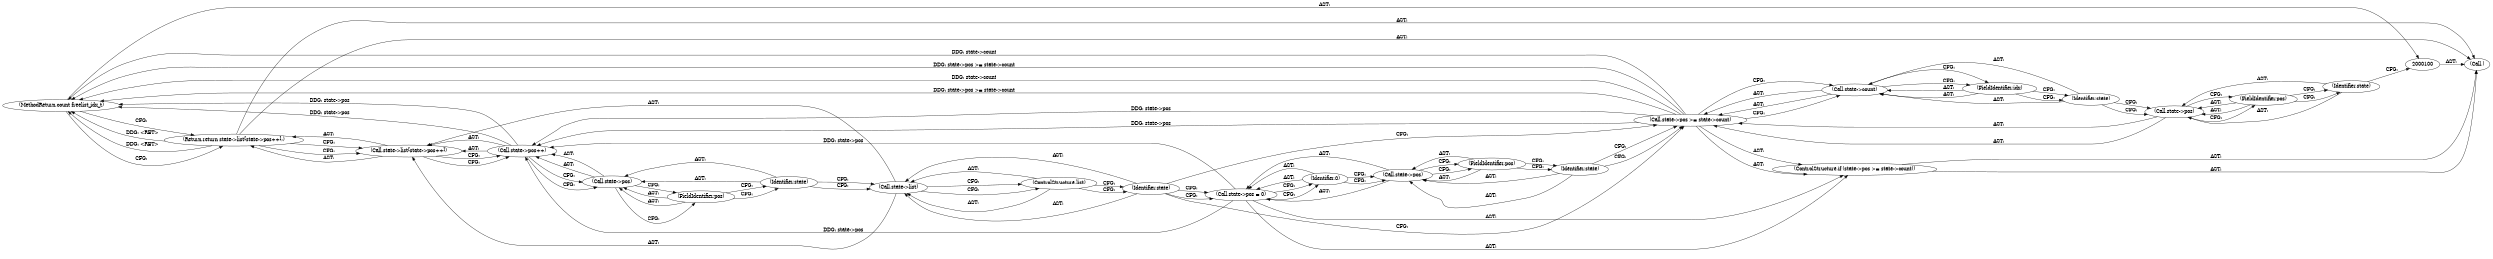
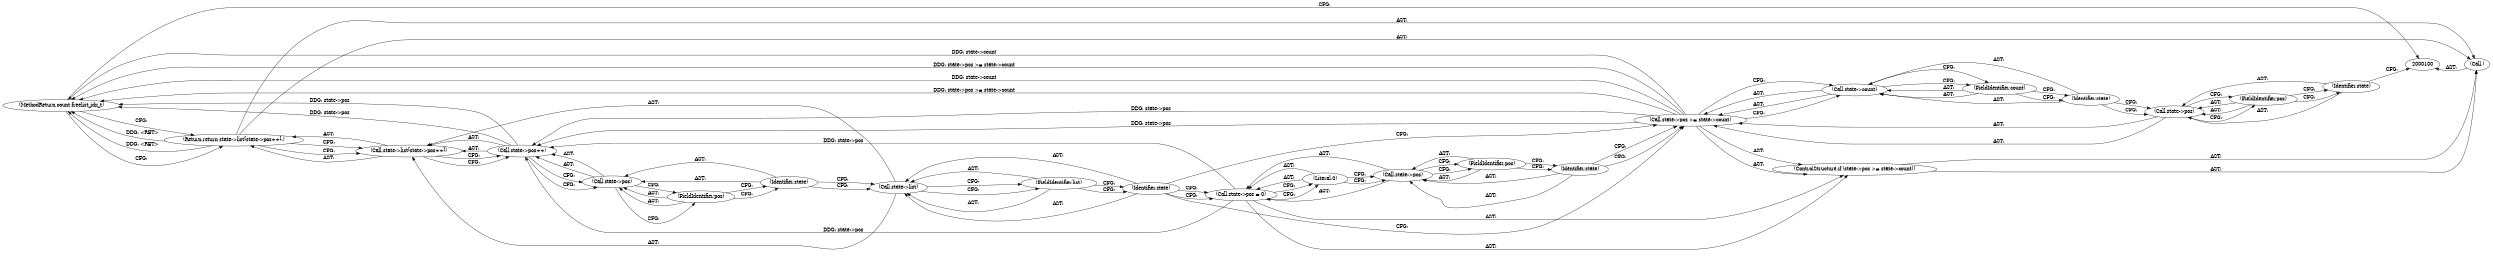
  digraph {
    rankdir=LR
    n1 [label="(MethodReturn,count freelist_idx_t)"]
    n2 [label="(Return,return state->list[state->pos++];)"]
    n3 [label=2000100]
    n4 [label="(Call,)"]
    n5 [label="(Call,state->list[state->pos++])"]
    n6 [label="(ControlStructure,if (state->pos >= state->count))"]
    n7 [label="(FieldIdentifier,pos)"]
    n8 [label="(Call,state->pos)"]
    n9 [label="(Identifier,state)"]
    n10 [label="(Call,state->pos >= state->count)"]
    n11 [label="(Call,state->count)"]
-   n12 [label="(FieldIdentifier,idx)"]
+   n12 [label="(FieldIdentifier,count)"]
    n13 [label="(Identifier,state)"]
    n14 [label="(Call,state->pos++)"]
    n15 [label="(Call,state->pos)"]
-   n16 [label="(Identifier,0)"]
+   n16 [label="(Literal,0)"]
    n17 [label="(Call,state->pos = 0)"]
    n18 [label="(Call,state->pos)"]
    n19 [label="(FieldIdentifier,pos)"]
    n20 [label="(Identifier,state)"]
-   n21 [label="(ControlStructure,list)"]
+   n21 [label="(FieldIdentifier,list)"]
    n22 [label="(Call,state->list)"]
    n23 [label="(Identifier,state)"]
    n24 [label="(FieldIdentifier,pos)"]
    n25 [label="(Identifier,state)"]
    n1 -> n2 [label="CFG: "]
    n1 -> n2 [label="CFG: "]
-   n1 -> n3 [label="AST: "]
+   n1 -> n3 [label="CFG: "]
    n2 -> n1 [label="DDG: <RET>"]
    n2 -> n1 [label="DDG: <RET>"]
    n2 -> n4 [label="AST: "]
    n2 -> n4 [label="AST: "]
    n2 -> n5 [label="CFG: "]
    n2 -> n5 [label="CFG: "]
-   n3 -> n4 [label="AST: "]
+   n4 -> n3 [label="AST: "]
    n5 -> n2 [label="AST: "]
    n5 -> n2 [label="AST: "]
    n5 -> n14 [label="CFG: "]
    n5 -> n14 [label="CFG: "]
    n6 -> n4 [label="AST: "]
    n6 -> n4 [label="AST: "]
    n7 -> n8 [label="AST: "]
    n7 -> n8 [label="AST: "]
    n7 -> n9 [label="CFG: "]
    n7 -> n9 [label="CFG: "]
    n8 -> n7 [label="CFG: "]
    n8 -> n7 [label="CFG: "]
    n8 -> n10 [label="AST: "]
    n8 -> n10 [label="AST: "]
    n9 -> n3 [label="CFG: "]
    n9 -> n8 [label="AST: "]
    n9 -> n8 [label="AST: "]
    n10 -> n1 [label="DDG: state->count"]
    n10 -> n1 [label="DDG: state->pos >= state->count"]
    n10 -> n1 [label="DDG: state->count"]
    n10 -> n1 [label="DDG: state->pos >= state->count"]
    n10 -> n6 [label="AST: "]
    n10 -> n6 [label="AST: "]
    n10 -> n11 [label="CFG: "]
    n10 -> n11 [label="CFG: "]
    n10 -> n14 [label="DDG: state->pos"]
    n10 -> n14 [label="DDG: state->pos"]
    n11 -> n10 [label="AST: "]
    n11 -> n10 [label="AST: "]
    n11 -> n12 [label="CFG: "]
    n11 -> n12 [label="CFG: "]
    n12 -> n11 [label="AST: "]
    n12 -> n11 [label="AST: "]
    n12 -> n13 [label="CFG: "]
    n12 -> n13 [label="CFG: "]
    n13 -> n8 [label="CFG: "]
    n13 -> n8 [label="CFG: "]
    n13 -> n11 [label="AST: "]
    n13 -> n11 [label="AST: "]
    n14 -> n1 [label="DDG: state->pos"]
    n14 -> n1 [label="DDG: state->pos"]
    n14 -> n5 [label="AST: "]
    n14 -> n5 [label="AST: "]
    n14 -> n15 [label="CFG: "]
    n14 -> n15 [label="CFG: "]
    n15 -> n14 [label="AST: "]
    n15 -> n14 [label="AST: "]
    n15 -> n24 [label="CFG: "]
    n15 -> n24 [label="CFG: "]
    n16 -> n17 [label="AST: "]
    n16 -> n17 [label="AST: "]
    n16 -> n18 [label="CFG: "]
    n16 -> n18 [label="CFG: "]
    n17 -> n6 [label="AST: "]
    n17 -> n6 [label="AST: "]
    n17 -> n14 [label="DDG: state->pos"]
    n17 -> n14 [label="DDG: state->pos"]
    n17 -> n16 [label="CFG: "]
    n17 -> n16 [label="CFG: "]
    n18 -> n17 [label="AST: "]
    n18 -> n17 [label="AST: "]
    n18 -> n19 [label="CFG: "]
    n18 -> n19 [label="CFG: "]
    n19 -> n18 [label="AST: "]
    n19 -> n18 [label="AST: "]
    n19 -> n20 [label="CFG: "]
    n19 -> n20 [label="CFG: "]
    n20 -> n10 [label="CFG: "]
    n20 -> n10 [label="CFG: "]
    n20 -> n18 [label="AST: "]
    n20 -> n18 [label="AST: "]
    n21 -> n22 [label="AST: "]
    n21 -> n22 [label="AST: "]
    n21 -> n23 [label="CFG: "]
    n21 -> n23 [label="CFG: "]
    n22 -> n5 [label="AST: "]
    n22 -> n5 [label="AST: "]
    n22 -> n21 [label="CFG: "]
    n22 -> n21 [label="CFG: "]
    n23 -> n10 [label="CFG: "]
    n23 -> n10 [label="CFG: "]
    n23 -> n17 [label="CFG: "]
    n23 -> n17 [label="CFG: "]
    n23 -> n22 [label="AST: "]
    n23 -> n22 [label="AST: "]
    n24 -> n15 [label="AST: "]
    n24 -> n15 [label="AST: "]
    n24 -> n25 [label="CFG: "]
    n24 -> n25 [label="CFG: "]
    n25 -> n15 [label="AST: "]
    n25 -> n15 [label="AST: "]
    n25 -> n22 [label="CFG: "]
    n25 -> n22 [label="CFG: "]
  }
